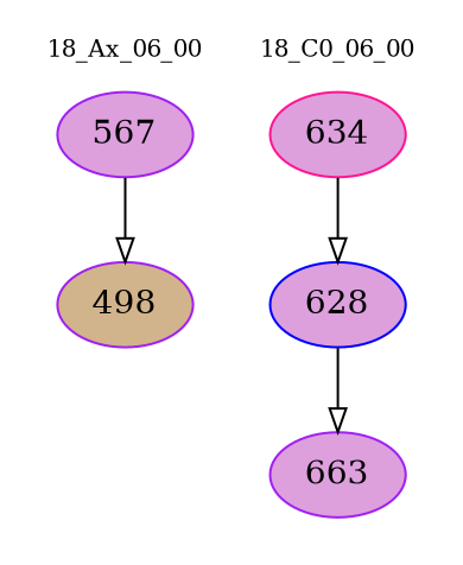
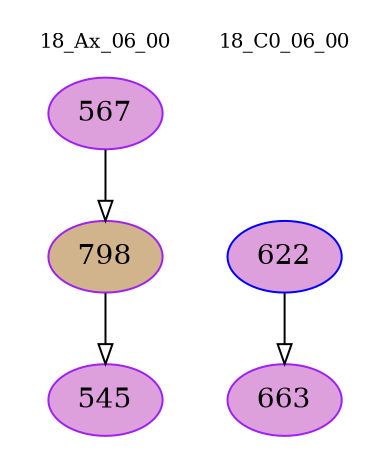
  digraph {
    node [color=purple fillcolor=plum style=filled]
    edge [arrowhead=onormal color=black]
    n1 [label=567]
-   n2 [fillcolor=tan label=498]
-   n4 [color=deeppink label=634]
-   n5 [color=blue label=628]
+   n2 [fillcolor=tan label=798]
+   n3 [label=545]
+   n5 [color=blue label=622]
    n6 [label=663]
    subgraph cluster_1 {
      color=white
      fontsize=10
      label="18_Ax_06_00"
      n1
      n2
+     n3
    }
    subgraph cluster_2 {
      color=white
      fontsize=10
      label="18_C0_06_00"
-     n4
      n5
      n6
    }
    n1 -> n2
-   n4 -> n5
+   n2 -> n3
    n5 -> n6
  }
